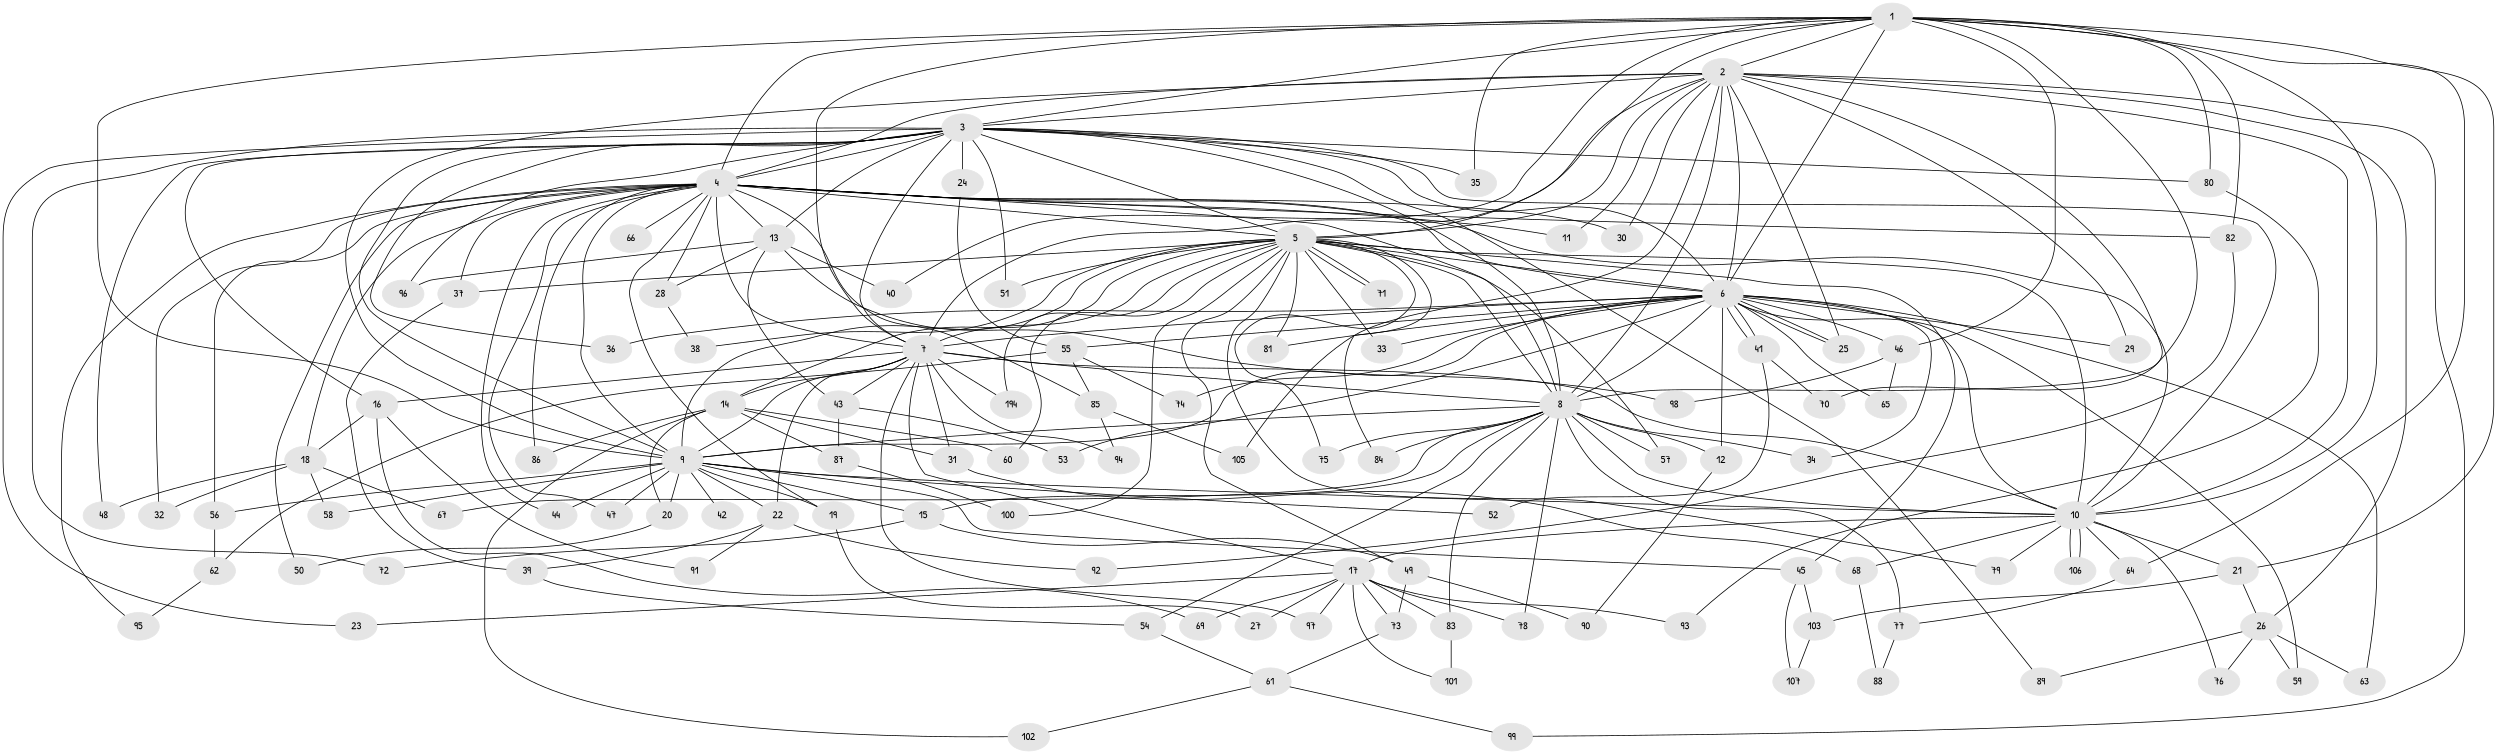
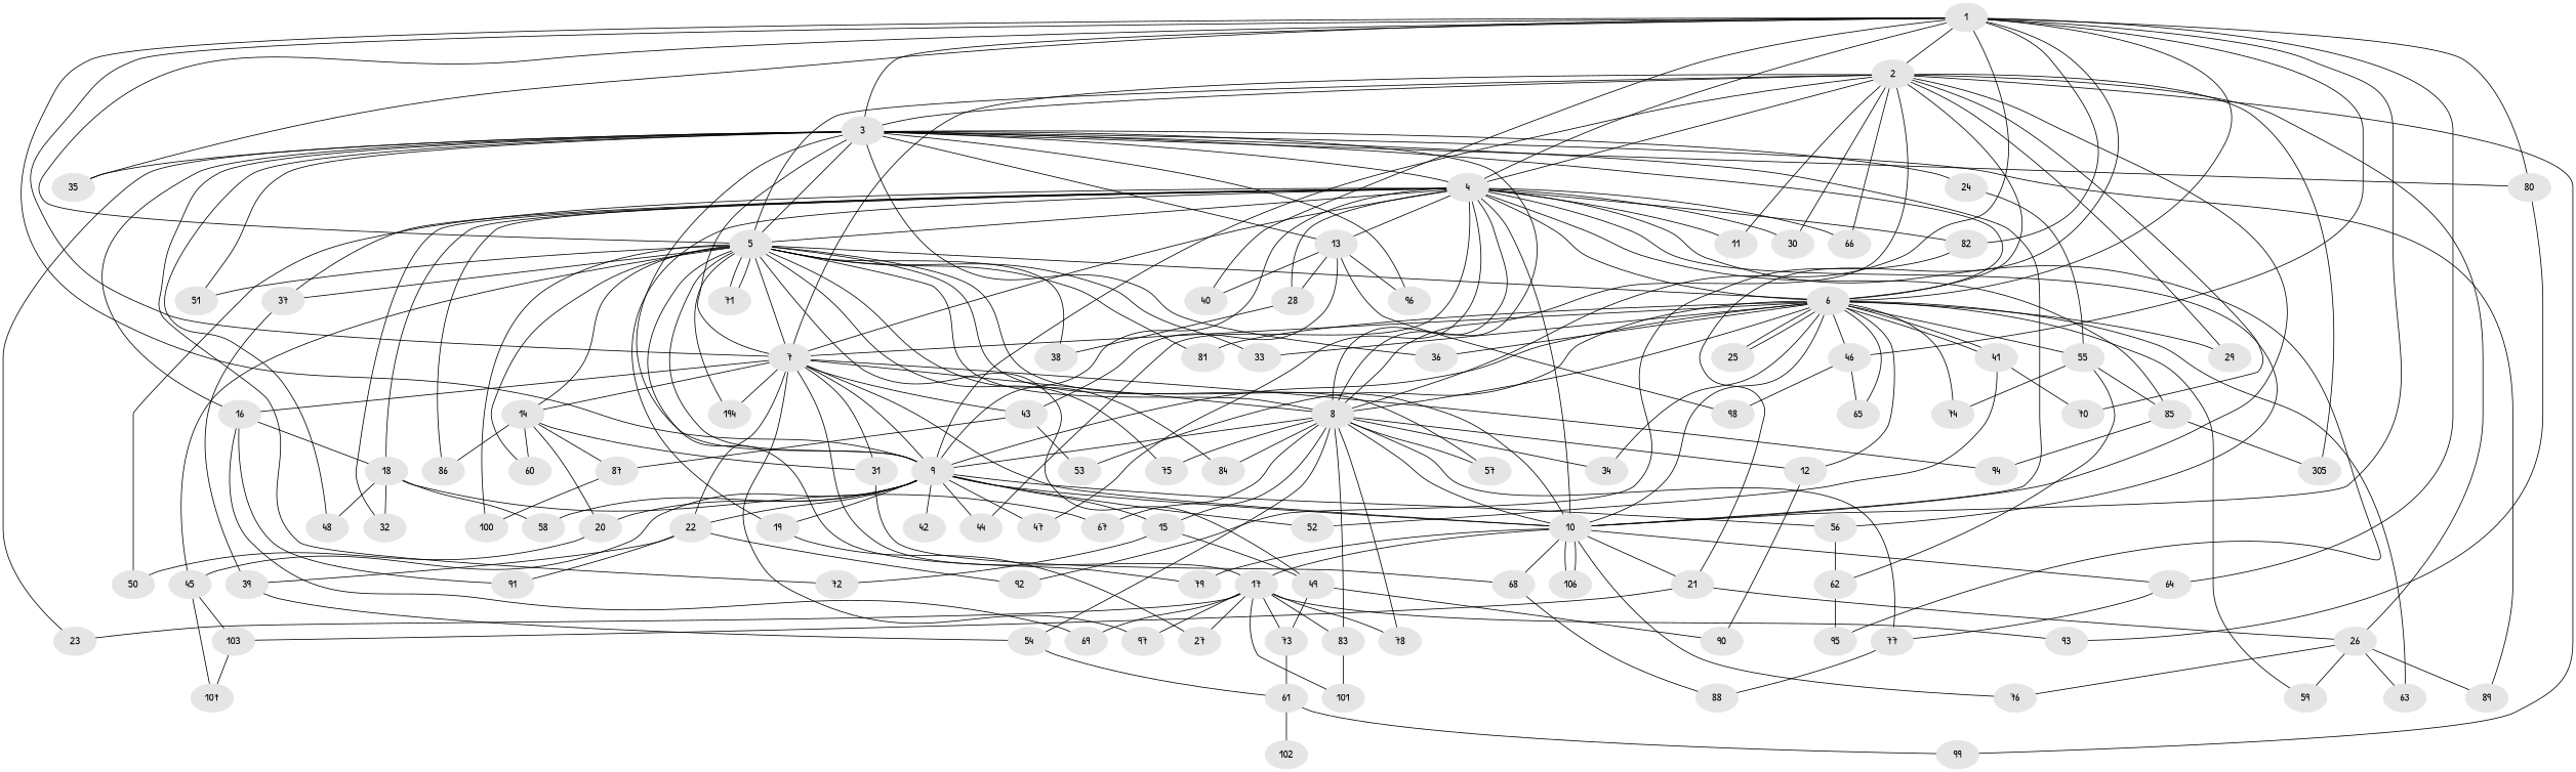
  graph {
    fontname="Patrick Hand"
    node [color=gray90 fontname="Patrick Hand" style=filled]
    edge [fontname="Patrick Hand"]
    1
    2
    3
    4
    5
    6
    7
    8
    9
    10
    21
    35
    40
    46
    64
    80
    82
    11
    26
    29
    30
    66
    70
    99
-   105
+   105 [label=305]
    13
    16
    23
    24
    36
    48
    51
    72
    89
    96
    18
    19
    28
    32
    37
    44
    47
    50
    56
    85
    86
    95
    14
    33
    38
    45
    49
    57
    60
    71
    75
    79
    81
    84
    100
    n61 [label=194]
    12
    25
    34
    41
    53
    55
    59
    63
    65
    74
    17
    22
    31
    43
    94
    97
    15
    54
    67
    77
    78
    83
    20
    42
    52
    58
    68
    76
    106
    103
    98
    93
    92
    69
    91
    27
    39
    62
    87
    102
    107
    90
    73
    101
    61
    88
    1 -- 2
    1 -- 3
    1 -- 4
    1 -- 5
    1 -- 6
    1 -- 7
    1 -- 8
    1 -- 9
    1 -- 10
    1 -- 21
    1 -- 35
    1 -- 40
    1 -- 46
    1 -- 64
    1 -- 80
    1 -- 82
    2 -- 3
    2 -- 4
    2 -- 5
    2 -- 6
    2 -- 7
    2 -- 8
    2 -- 9
    2 -- 10
    2 -- 11
    2 -- 26
    2 -- 29
    2 -- 30
-   2 -- 25
+   2 -- 66
    2 -- 70
    2 -- 99
    2 -- 105
    3 -- 4
    3 -- 5
    3 -- 6
    3 -- 7
    3 -- 8
    3 -- 9
    3 -- 10
    3 -- 35
    3 -- 80
    3 -- 13
    3 -- 16
    3 -- 23
    3 -- 24
    3 -- 36
    3 -- 48
    3 -- 51
    3 -- 72
    3 -- 89
    3 -- 96
    4 -- 5
    4 -- 6
    4 -- 7
    4 -- 8
    4 -- 9
    4 -- 10
    4 -- 82
    4 -- 11
    4 -- 30
    4 -- 66
    4 -- 13
    4 -- 18
    4 -- 19
    4 -- 28
    4 -- 32
    4 -- 37
    4 -- 44
    4 -- 47
    4 -- 50
    4 -- 56
    4 -- 85
    4 -- 86
    4 -- 95
    5 -- 6
    5 -- 7
    5 -- 8
    5 -- 9
    5 -- 10
    5 -- 51
    5 -- 37
    5 -- 14
    5 -- 33
    5 -- 38
    5 -- 45
    5 -- 49
    5 -- 57
    5 -- 60
    5 -- 71
    5 -- 71
    5 -- 75
    5 -- 79
    5 -- 81
    5 -- 84
    5 -- 100
    5 -- n61
    6 -- 7
    6 -- 8
    6 -- 9
    6 -- 10
    6 -- 46
    6 -- 29
    6 -- 36
    6 -- 33
    6 -- 81
    6 -- 12
    6 -- 25
    6 -- 25
    6 -- 34
    6 -- 41
    6 -- 41
    6 -- 53
    6 -- 55
    6 -- 59
    6 -- 63
    6 -- 65
    6 -- 74
    7 -- 8
    7 -- 9
    7 -- 10
    7 -- 16
    7 -- 14
    7 -- n61
    7 -- 17
    7 -- 22
    7 -- 31
    7 -- 43
    7 -- 94
    7 -- 97
    8 -- 9
    8 -- 10
    8 -- 57
    8 -- 75
    8 -- 84
    8 -- 12
    8 -- 34
    8 -- 15
    8 -- 54
    8 -- 67
    8 -- 77
    8 -- 78
    8 -- 83
    9 -- 10
    9 -- 19
    9 -- 44
    9 -- 47
    9 -- 56
    9 -- 45
    9 -- 22
    9 -- 15
    9 -- 20
    9 -- 42
    9 -- 52
    9 -- 58
    10 -- 21
    10 -- 64
    10 -- 79
    10 -- 17
    10 -- 68
    10 -- 76
    10 -- 106
    10 -- 106
    21 -- 26
    21 -- 103
    46 -- 65
    46 -- 98
    64 -- 77
    80 -- 93
    82 -- 92
    26 -- 89
    26 -- 59
    26 -- 63
    26 -- 76
    13 -- 40
    13 -- 96
    13 -- 28
    13 -- 43
    13 -- 98
    16 -- 18
    16 -- 69
    16 -- 91
    24 -- 55
    18 -- 48
    18 -- 32
    18 -- 67
    18 -- 58
    19 -- 27
    28 -- 38
    37 -- 39
    56 -- 62
    85 -- 105
    85 -- 94
    14 -- 86
    14 -- 60
    14 -- 31
    14 -- 20
    14 -- 87
-   14 -- 102
    45 -- 103
    45 -- 107
    49 -- 90
    49 -- 73
    12 -- 90
    41 -- 70
    41 -- 52
    55 -- 85
    55 -- 74
    55 -- 62
    17 -- 23
    17 -- 97
    17 -- 78
    17 -- 83
    17 -- 93
    17 -- 69
    17 -- 27
    17 -- 73
    17 -- 101
    22 -- 92
    22 -- 91
    22 -- 39
    31 -- 68
    43 -- 53
    43 -- 87
    15 -- 72
    15 -- 49
    54 -- 61
    77 -- 88
    83 -- 101
    20 -- 50
    68 -- 88
    103 -- 107
    39 -- 54
    62 -- 95
    87 -- 100
    73 -- 61
    61 -- 99
    61 -- 102
  }
